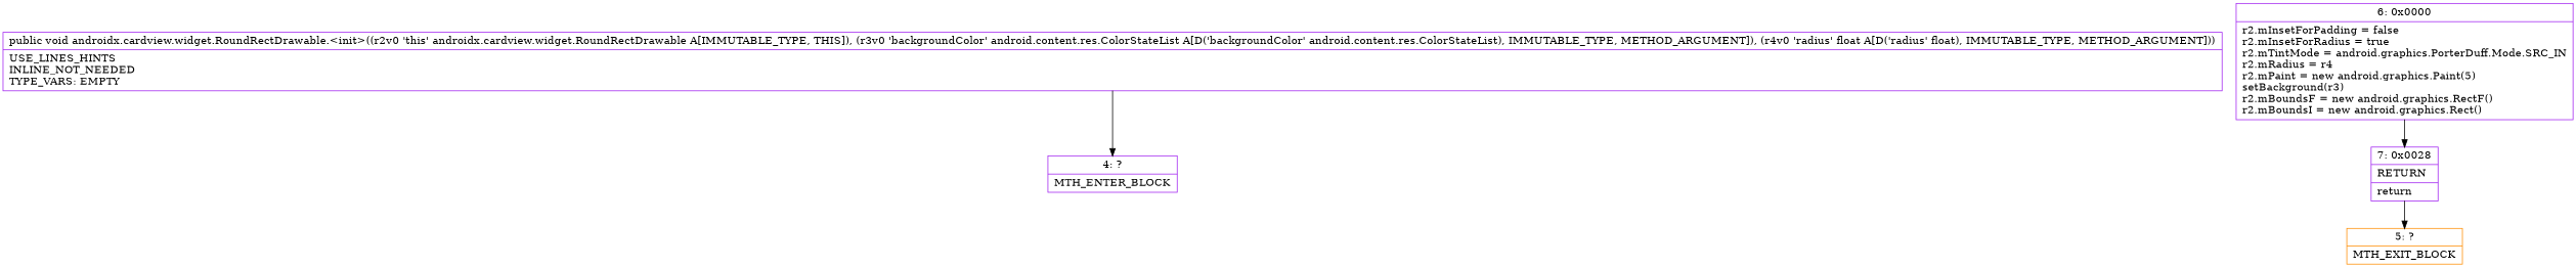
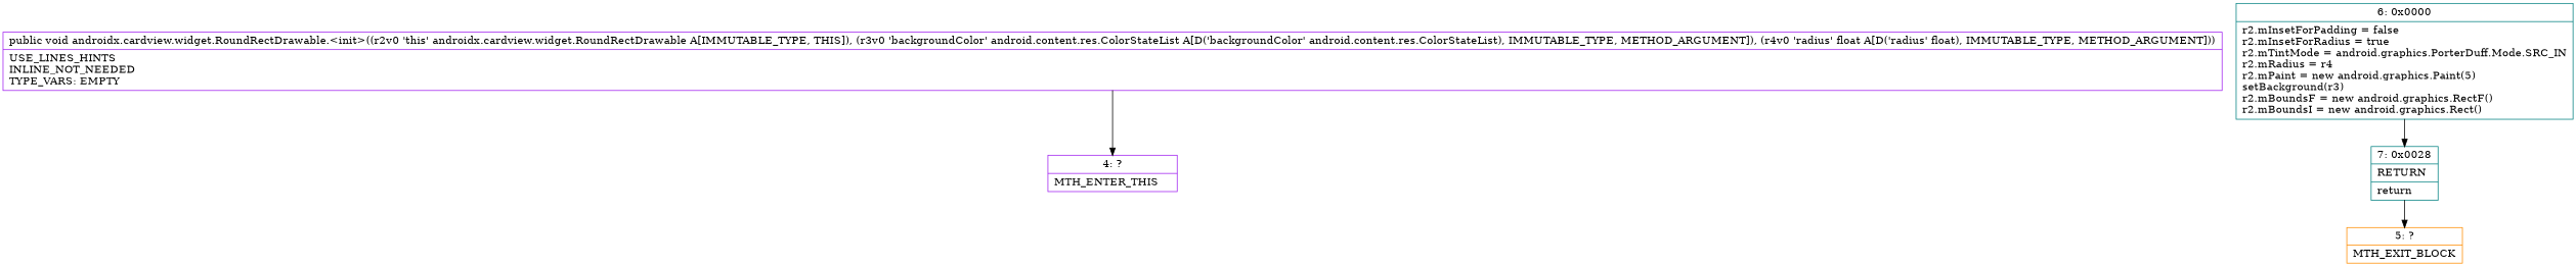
  digraph {
    node [color=purple shape=record]
-   n1 [label="{4\:\ ?|MTH_ENTER_BLOCK\l}"]
-   n2 [label="{6\:\ 0x0000|r2.mInsetForPadding = false\lr2.mInsetForRadius = true\lr2.mTintMode = android.graphics.PorterDuff.Mode.SRC_IN\lr2.mRadius = r4\lr2.mPaint = new android.graphics.Paint(5)\lsetBackground(r3)\lr2.mBoundsF = new android.graphics.RectF()\lr2.mBoundsI = new android.graphics.Rect()\l}"]
-   n3 [label="{7\:\ 0x0028|RETURN\l|return\l}"]
+   n1 [label="{4\:\ ?|MTH_ENTER_THIS\l}"]
+   n2 [color=teal label="{6\:\ 0x0000|r2.mInsetForPadding = false\lr2.mInsetForRadius = true\lr2.mTintMode = android.graphics.PorterDuff.Mode.SRC_IN\lr2.mRadius = r4\lr2.mPaint = new android.graphics.Paint(5)\lsetBackground(r3)\lr2.mBoundsF = new android.graphics.RectF()\lr2.mBoundsI = new android.graphics.Rect()\l}"]
+   n3 [color=teal label="{7\:\ 0x0028|RETURN\l|return\l}"]
    n4 [color=darkorange label="{5\:\ ?|MTH_EXIT_BLOCK\l}"]
    n5 [label="{public void androidx.cardview.widget.RoundRectDrawable.\<init\>((r2v0 'this' androidx.cardview.widget.RoundRectDrawable A[IMMUTABLE_TYPE, THIS]), (r3v0 'backgroundColor' android.content.res.ColorStateList A[D('backgroundColor' android.content.res.ColorStateList), IMMUTABLE_TYPE, METHOD_ARGUMENT]), (r4v0 'radius' float A[D('radius' float), IMMUTABLE_TYPE, METHOD_ARGUMENT]))  | USE_LINES_HINTS\lINLINE_NOT_NEEDED\lTYPE_VARS: EMPTY\l}"]
    n2 -> n3
    n3 -> n4
    n5 -> n1
  }
